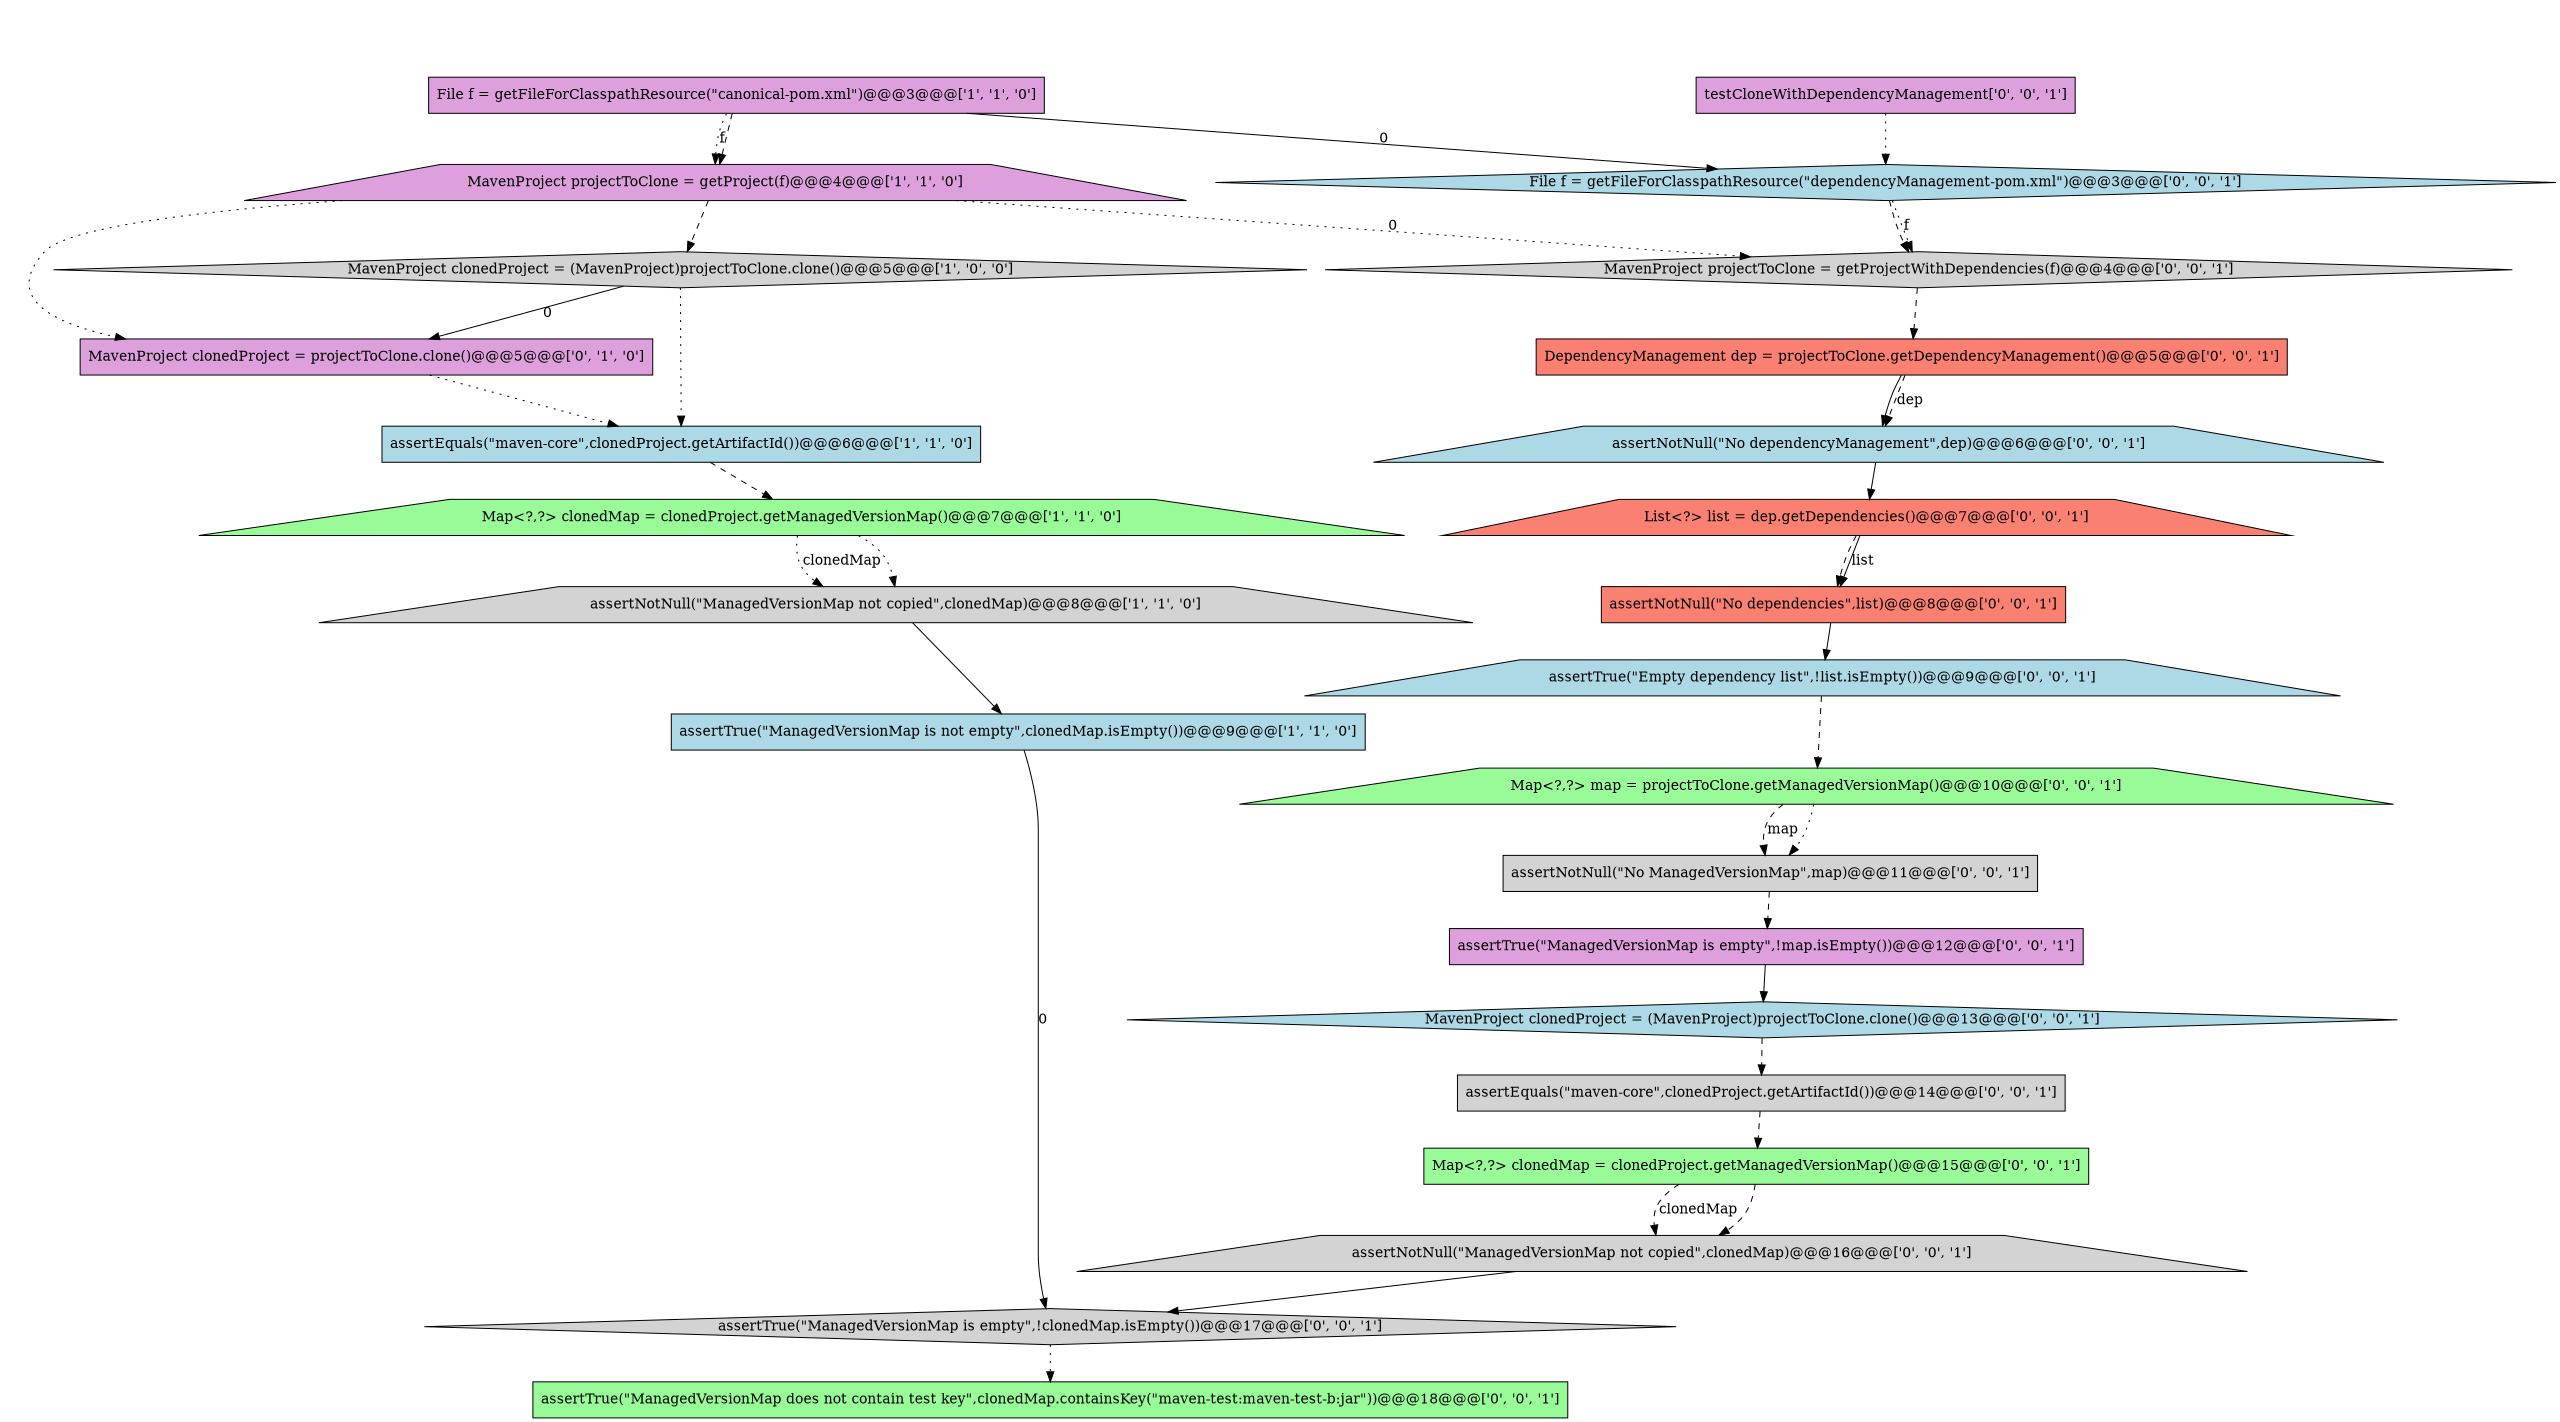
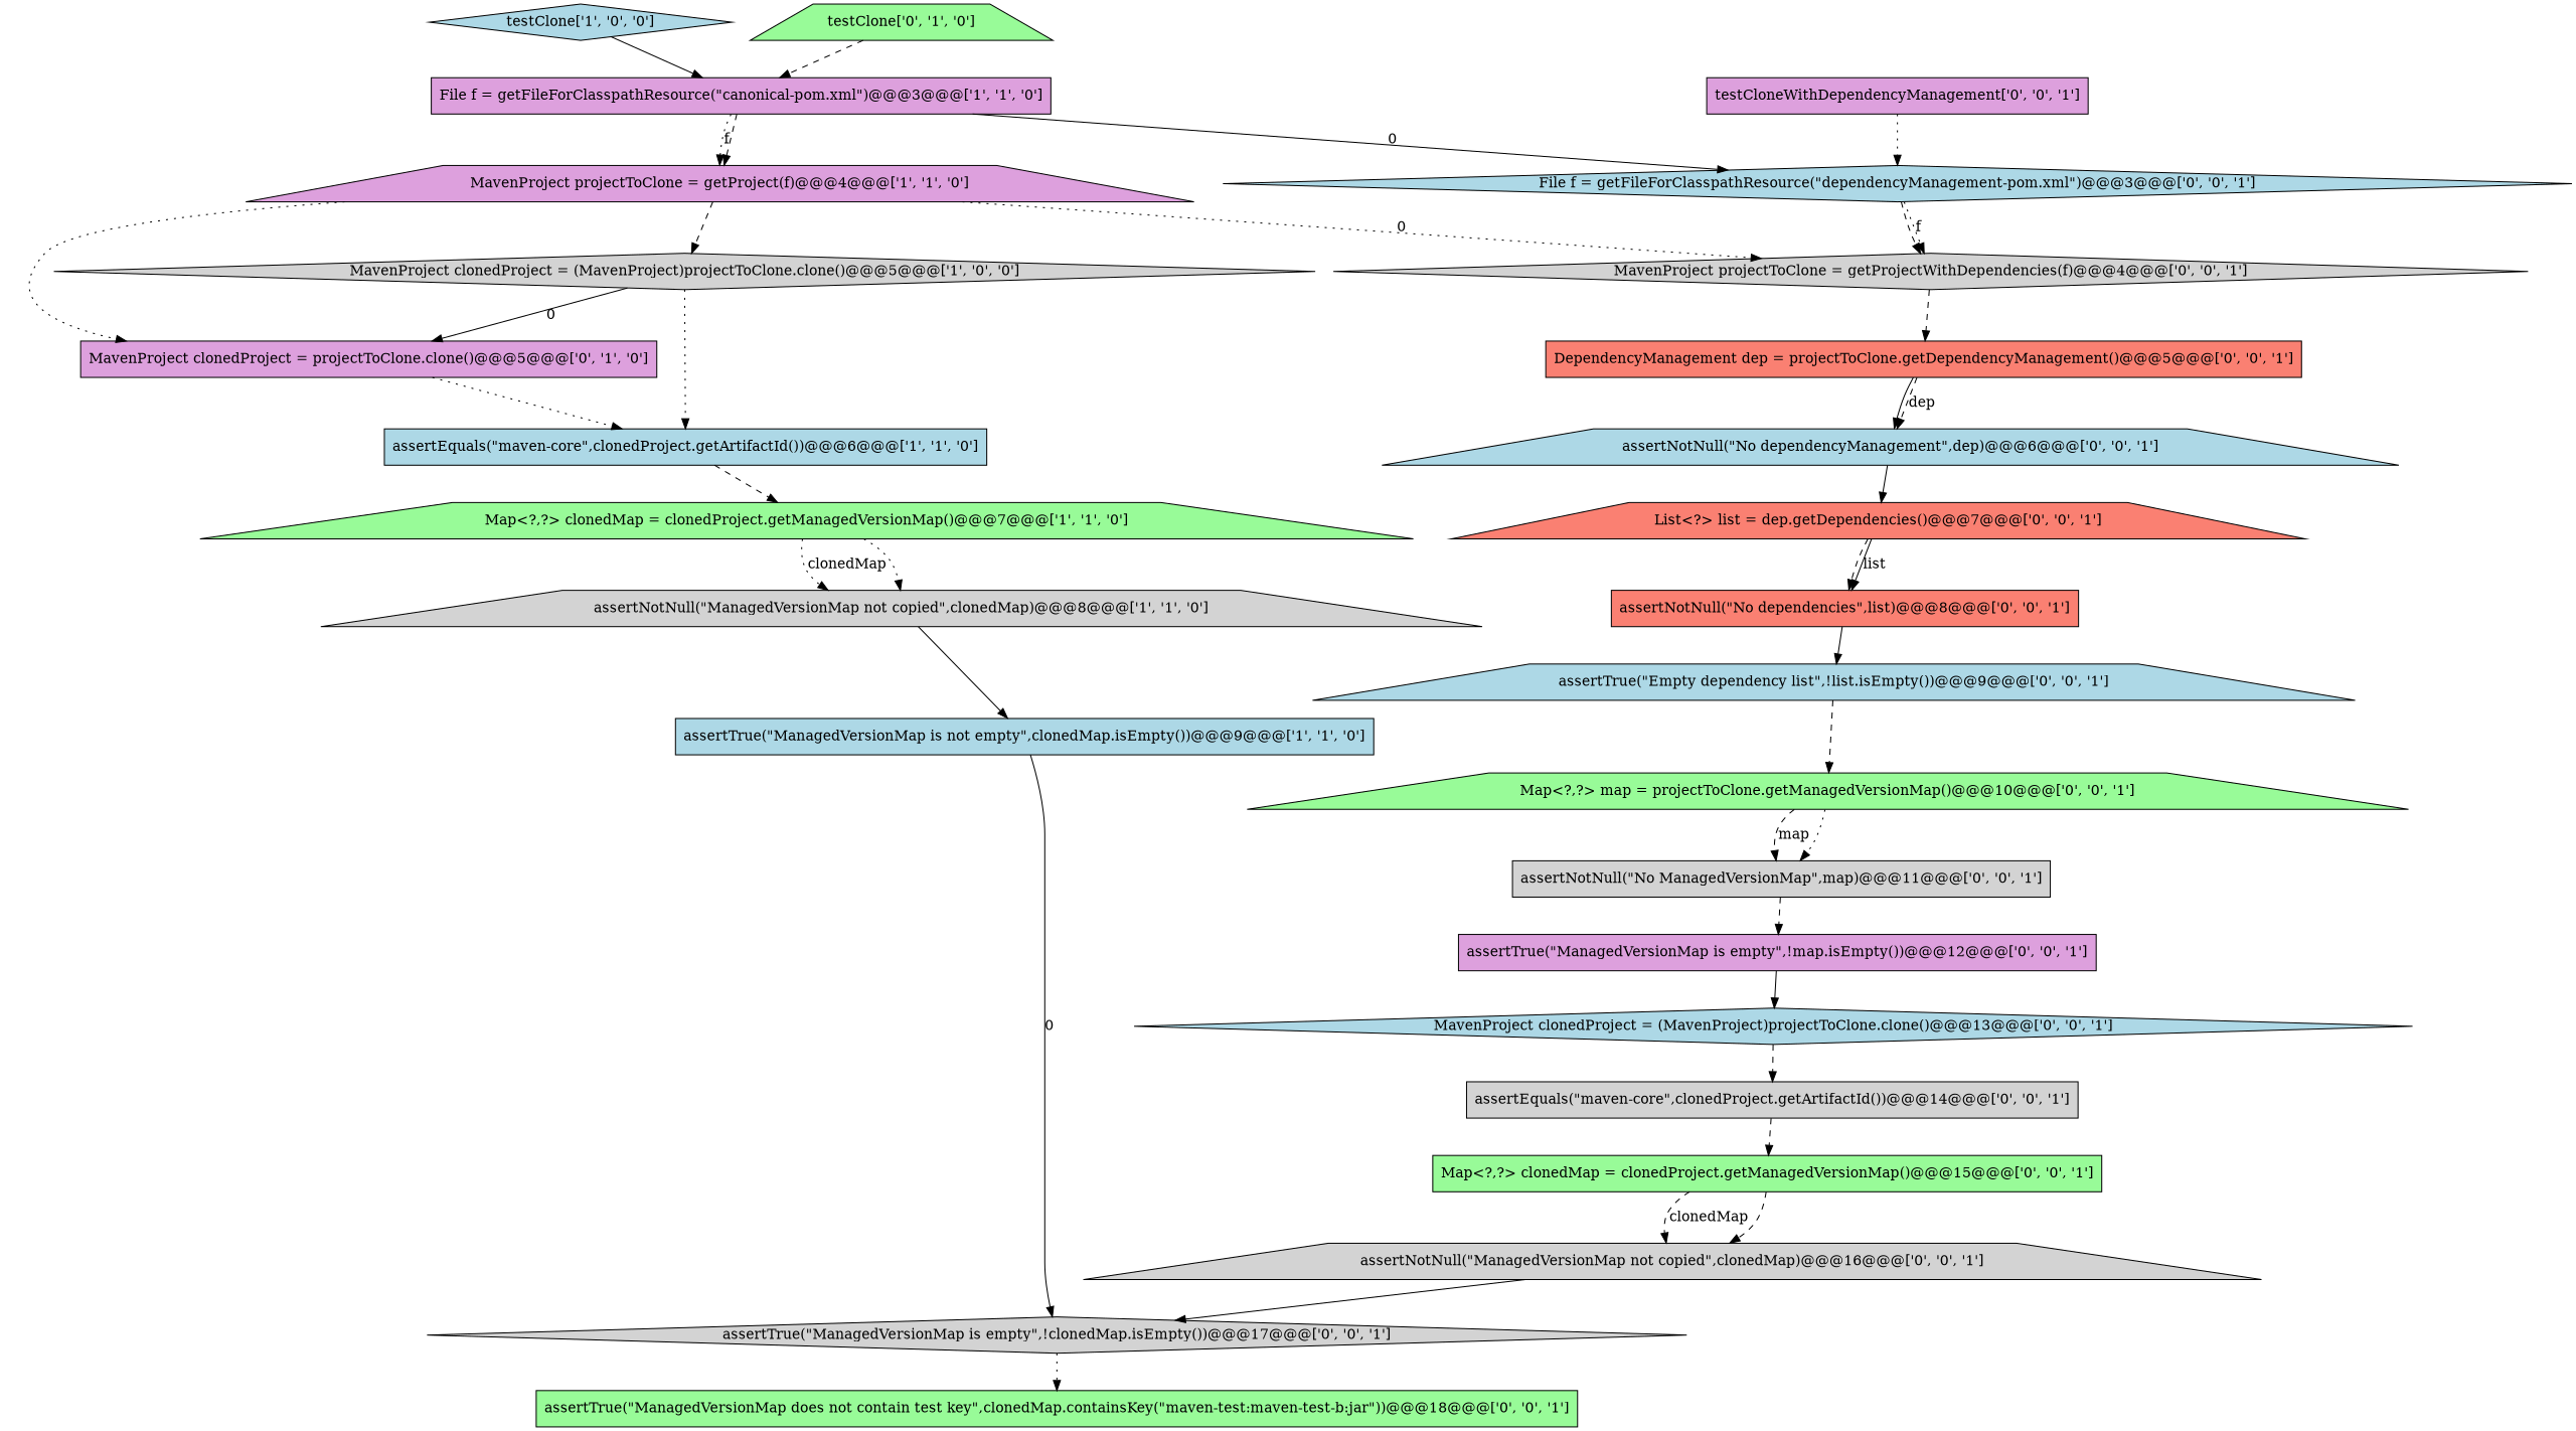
  digraph {
    node [fillcolor=lightblue shape=box style=filled]
    edge [style=dashed]
+   n1 [label="testClone['1', '0', '0']" shape=diamond]
    n2 [fillcolor=plum label="File f = getFileForClasspathResource(\"canonical-pom.xml\")@@@3@@@['1', '1', '0']"]
    n3 [label="File f = getFileForClasspathResource(\"dependencyManagement-pom.xml\")@@@3@@@['0', '0', '1']" shape=diamond]
    n4 [fillcolor=plum label="MavenProject projectToClone = getProject(f)@@@4@@@['1', '1', '0']" shape=trapezium]
    n5 [fillcolor=lightgrey label="assertNotNull(\"No ManagedVersionMap\",map)@@@11@@@['0', '0', '1']"]
    n6 [fillcolor=plum label="assertTrue(\"ManagedVersionMap is empty\",!map.isEmpty())@@@12@@@['0', '0', '1']"]
    n7 [label="MavenProject clonedProject = (MavenProject)projectToClone.clone()@@@13@@@['0', '0', '1']" shape=diamond]
    n8 [fillcolor=lightgrey label="assertNotNull(\"ManagedVersionMap not copied\",clonedMap)@@@8@@@['1', '1', '0']" shape=trapezium]
    n9 [label="assertTrue(\"ManagedVersionMap is not empty\",clonedMap.isEmpty())@@@9@@@['1', '1', '0']"]
    n10 [fillcolor=lightgrey label="assertTrue(\"ManagedVersionMap is empty\",!clonedMap.isEmpty())@@@17@@@['0', '0', '1']" shape=diamond]
    n11 [fillcolor=lightgrey label="MavenProject projectToClone = getProjectWithDependencies(f)@@@4@@@['0', '0', '1']" shape=diamond]
    n12 [fillcolor=salmon label="DependencyManagement dep = projectToClone.getDependencyManagement()@@@5@@@['0', '0', '1']"]
    n13 [label="assertNotNull(\"No dependencyManagement\",dep)@@@6@@@['0', '0', '1']" shape=trapezium]
    n14 [fillcolor=salmon label="List<?> list = dep.getDependencies()@@@7@@@['0', '0', '1']" shape=trapezium]
    n15 [fillcolor=salmon label="assertNotNull(\"No dependencies\",list)@@@8@@@['0', '0', '1']"]
    n16 [label="assertTrue(\"Empty dependency list\",!list.isEmpty())@@@9@@@['0', '0', '1']" shape=trapezium]
    n17 [fillcolor=lightgrey label="assertEquals(\"maven-core\",clonedProject.getArtifactId())@@@14@@@['0', '0', '1']"]
    n18 [fillcolor=plum label="MavenProject clonedProject = projectToClone.clone()@@@5@@@['0', '1', '0']"]
    n19 [label="assertEquals(\"maven-core\",clonedProject.getArtifactId())@@@6@@@['1', '1', '0']"]
    n20 [fillcolor=palegreen label="Map<?,?> clonedMap = clonedProject.getManagedVersionMap()@@@7@@@['1', '1', '0']" shape=trapezium]
    n21 [fillcolor=lightgrey label="assertNotNull(\"ManagedVersionMap not copied\",clonedMap)@@@16@@@['0', '0', '1']" shape=trapezium]
    n22 [fillcolor=palegreen label="assertTrue(\"ManagedVersionMap does not contain test key\",clonedMap.containsKey(\"maven-test:maven-test-b:jar\"))@@@18@@@['0', '0', '1']"]
    n23 [fillcolor=palegreen label="Map<?,?> clonedMap = clonedProject.getManagedVersionMap()@@@15@@@['0', '0', '1']"]
    n24 [fillcolor=lightgrey label="MavenProject clonedProject = (MavenProject)projectToClone.clone()@@@5@@@['1', '0', '0']" shape=diamond]
    n25 [fillcolor=palegreen label="Map<?,?> map = projectToClone.getManagedVersionMap()@@@10@@@['0', '0', '1']" shape=trapezium]
+   n26 [fillcolor=palegreen label="testClone['0', '1', '0']" shape=trapezium]
    n27 [fillcolor=plum label="testCloneWithDependencyManagement['0', '0', '1']"]
+   n1 -> n2 [style=solid]
    n2 -> n3 [label=0 style=solid]
    n2 -> n4 [label=f style=dotted]
    n2 -> n4
    n3 -> n11 [label=f style=dotted]
    n3 -> n11
    n4 -> n11 [label=0 style=dotted]
    n4 -> n18 [style=dotted]
    n4 -> n24
    n5 -> n6
    n6 -> n7 [style=solid]
    n7 -> n17
    n8 -> n9 [style=solid]
    n9 -> n10 [label=0 style=solid]
    n10 -> n22 [style=dotted]
    n11 -> n12
    n12 -> n13 [style=solid]
    n12 -> n13 [label=dep]
    n13 -> n14 [style=solid]
    n14 -> n15
    n14 -> n15 [label=list style=solid]
    n15 -> n16 [style=solid]
    n16 -> n25
    n17 -> n23
    n18 -> n19 [style=dotted]
    n19 -> n20
    n20 -> n8 [label=clonedMap style=dotted]
    n20 -> n8 [style=dotted]
    n21 -> n10 [style=solid]
    n23 -> n21
    n23 -> n21 [label=clonedMap]
    n24 -> n18 [label=0 style=solid]
    n24 -> n19 [style=dotted]
    n25 -> n5 [style=dotted]
    n25 -> n5 [label=map]
+   n26 -> n2
    n27 -> n3 [style=dotted]
  }
